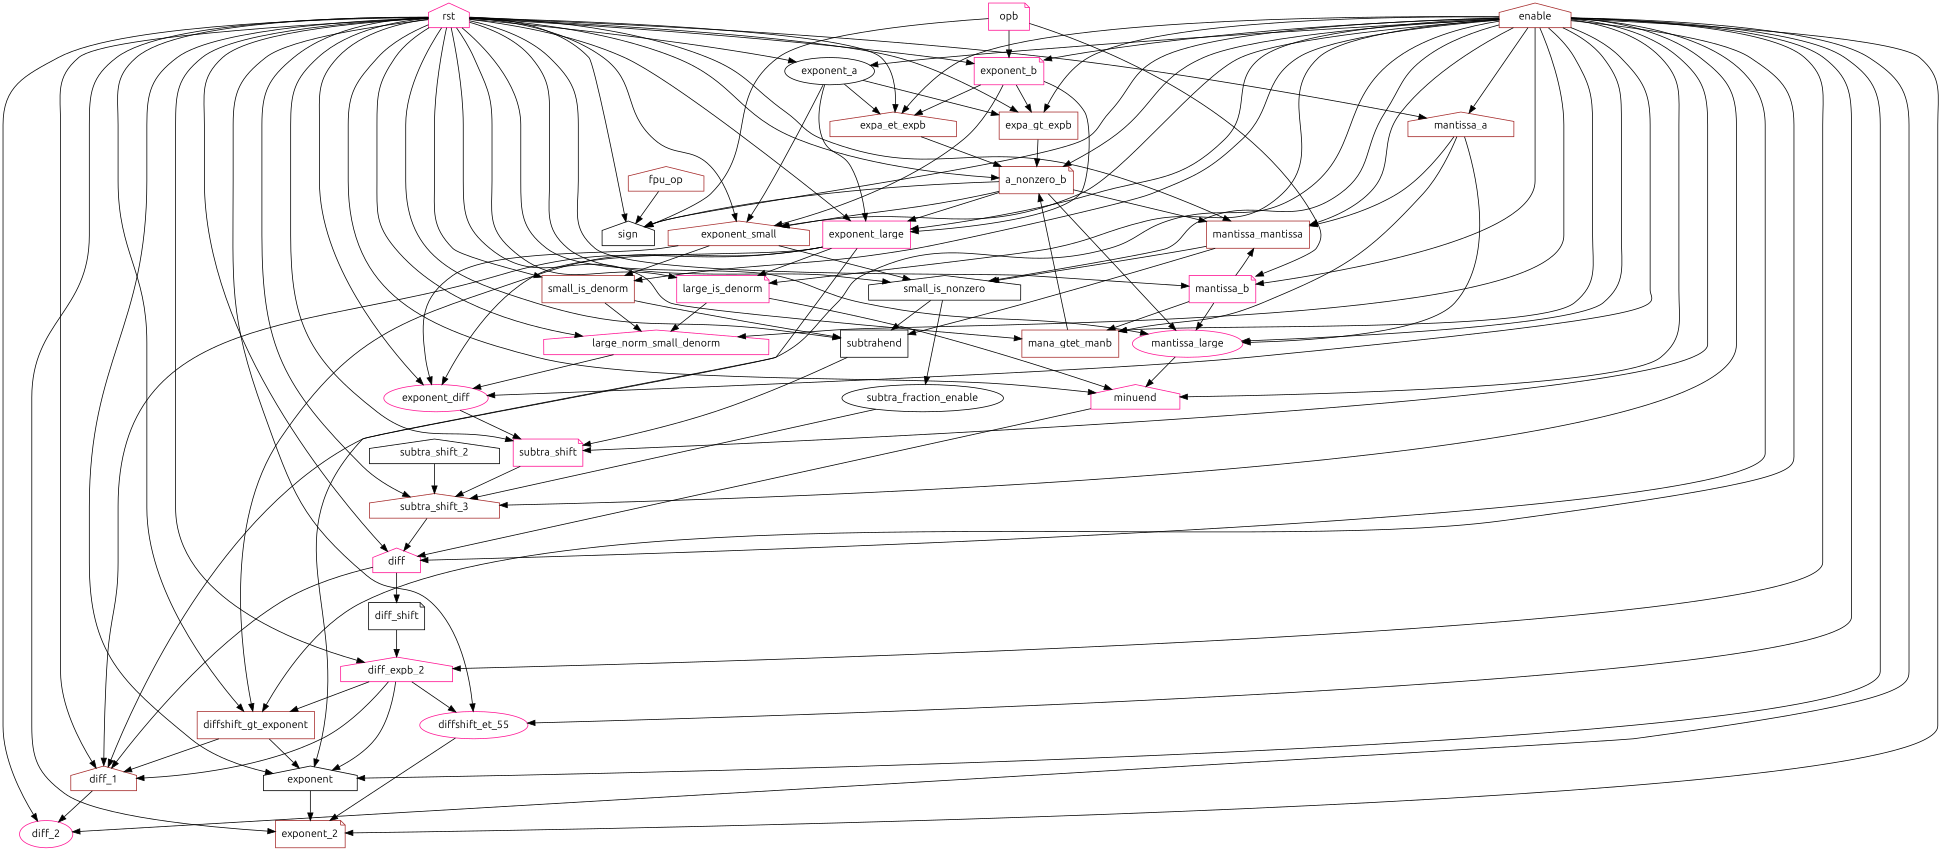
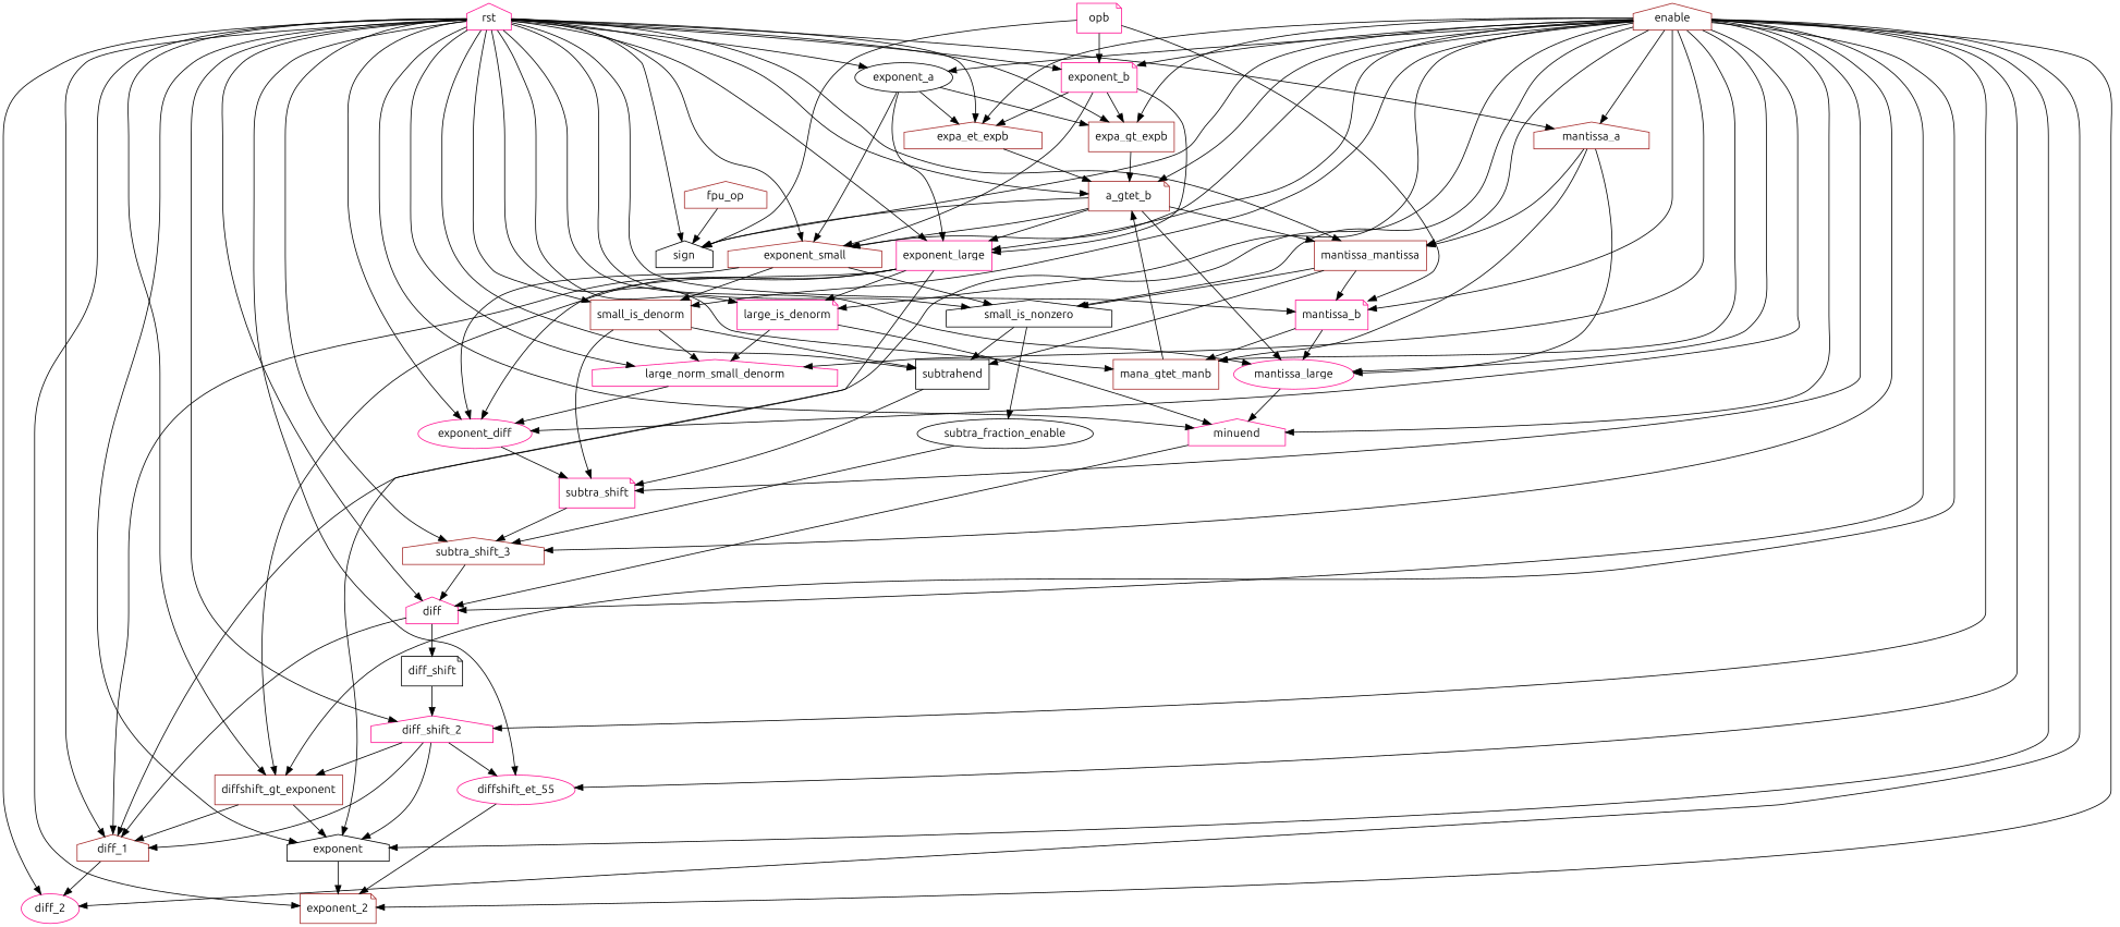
  strict digraph {
    fontname=Ubuntu
    node [color=deeppink fontname=Ubuntu shape=house]
    edge [fontname=Ubuntu weight=1.0]
    fpu_op [color=brown]
    sign [color=black]
    exponent_diff [shape=ellipse]
    subtra_shift [shape=note]
    subtra_shift_3 [color=brown]
    diff
    mantissa_large [shape=ellipse]
    minuend
    diff_shift [color=black shape=note]
    diff_1 [color=brown]
-   diff_shift_2 [label=diff_expb_2]
+   diff_shift_2
    diff_2 [shape=ellipse]
    exponent [color=black]
    diffshift_gt_exponent [color=brown shape=box]
    diffshift_et_55 [shape=ellipse]
    large_is_denorm [shape=note]
    large_norm_small_denorm
    exponent_b [shape=note]
    exponent_large [shape=box]
    exponent_small [color=brown]
    expa_et_expb [color=brown]
    expa_gt_expb [color=brown shape=box]
    small_is_nonzero [color=black]
    small_is_denorm [color=brown shape=box]
-   a_gtet_b [color=brown shape=note label=a_nonzero_b]
+   a_gtet_b [color=brown shape=note]
    exponent_2 [color=brown shape=note]
    subtrahend [color=black shape=box]
    subtra_fraction_enable [color=black shape=ellipse]
    n29 [color=brown label=mantissa_mantissa shape=box]
-   subtra_shift_2 [color=black]
    enable [color=brown]
    mantissa_a [color=brown]
    exponent_a [color=black shape=ellipse]
    mana_gtet_manb [color=brown shape=box]
    mantissa_b [shape=note]
    opb [shape=note]
    rst
    fpu_op -> sign
    exponent_diff -> subtra_shift
    subtra_shift -> subtra_shift_3
    subtra_shift_3 -> diff
    diff -> diff_shift [weight=56.0]
    diff -> diff_1
    mantissa_large -> minuend
    minuend -> diff
    diff_shift -> diff_shift_2
    diff_1 -> diff_2
    diff_shift_2 -> diff_1
    diff_shift_2 -> exponent
    diff_shift_2 -> diffshift_gt_exponent
    diff_shift_2 -> diffshift_et_55
    exponent -> exponent_2
    diffshift_gt_exponent -> diff_1
    diffshift_gt_exponent -> exponent
    diffshift_et_55 -> exponent_2
    large_is_denorm -> minuend
    large_is_denorm -> large_norm_small_denorm
    large_norm_small_denorm -> exponent_diff
    exponent_b -> exponent_large
    exponent_b -> exponent_small
    exponent_b -> expa_et_expb
    exponent_b -> expa_gt_expb
    exponent_large -> exponent_diff
    exponent_large -> diff_1
    exponent_large -> exponent
    exponent_large -> diffshift_gt_exponent
    exponent_large -> large_is_denorm
    exponent_small -> exponent_diff
    exponent_small -> small_is_nonzero
    exponent_small -> small_is_denorm
    expa_et_expb -> a_gtet_b
    expa_gt_expb -> a_gtet_b
    small_is_nonzero -> subtrahend
    small_is_nonzero -> subtra_fraction_enable
    small_is_denorm -> large_norm_small_denorm
    small_is_denorm -> subtrahend
    a_gtet_b -> sign
    a_gtet_b -> mantissa_large
    a_gtet_b -> exponent_large
    a_gtet_b -> exponent_small
    a_gtet_b -> n29
    subtrahend -> subtra_shift
    subtra_fraction_enable -> subtra_shift_3
    n29 -> small_is_nonzero
    n29 -> subtrahend
-   subtra_shift_2 -> subtra_shift_3
    enable -> sign
    enable -> exponent_diff
    enable -> subtra_shift
    enable -> subtra_shift_3
    enable -> diff
    enable -> mantissa_large
    enable -> minuend
    enable -> diff_1
    enable -> diff_shift_2
    enable -> diff_2
    enable -> exponent
    enable -> diffshift_gt_exponent
    enable -> diffshift_et_55
    enable -> large_is_denorm
    enable -> large_norm_small_denorm
    enable -> exponent_b
    enable -> exponent_large
    enable -> exponent_small
    enable -> expa_et_expb
    enable -> expa_gt_expb
    enable -> small_is_nonzero
    enable -> small_is_denorm
    enable -> a_gtet_b
    enable -> exponent_2
    enable -> n29
    enable -> mantissa_a
    enable -> exponent_a
    enable -> mana_gtet_manb
    enable -> mantissa_b
    mantissa_a -> mantissa_large
    mantissa_a -> n29
    mantissa_a -> mana_gtet_manb
    exponent_a -> exponent_large
    exponent_a -> exponent_small
    exponent_a -> expa_et_expb
    exponent_a -> expa_gt_expb
    mana_gtet_manb -> a_gtet_b
    mantissa_b -> mantissa_large
-   mantissa_b -> n29
+   n29 -> mantissa_b
    mantissa_b -> mana_gtet_manb
    opb -> sign
    opb -> exponent_b
    opb -> mantissa_b
    rst -> sign [weight=2.0]
    rst -> exponent_diff [weight=2.0]
-   rst -> subtra_shift [weight=2.0]
+   small_is_denorm -> subtra_shift [weight=2.0]
    rst -> subtra_shift_3 [weight=2.0]
    rst -> diff [weight=2.0]
    rst -> mantissa_large [weight=2.0]
    rst -> minuend [weight=2.0]
    rst -> diff_1 [weight=2.0]
    rst -> diff_shift_2 [weight=2.0]
    rst -> diff_2 [weight=2.0]
    rst -> exponent [weight=2.0]
    rst -> diffshift_gt_exponent [weight=2.0]
    rst -> diffshift_et_55 [weight=2.0]
    rst -> large_is_denorm [weight=2.0]
    rst -> large_norm_small_denorm [weight=2.0]
    rst -> exponent_b [weight=2.0]
    rst -> exponent_large [weight=2.0]
    rst -> exponent_small [weight=2.0]
    rst -> expa_et_expb [weight=2.0]
    rst -> expa_gt_expb [weight=2.0]
    rst -> small_is_nonzero [weight=2.0]
    rst -> small_is_denorm [weight=2.0]
    rst -> a_gtet_b [weight=2.0]
    rst -> exponent_2 [weight=2.0]
    rst -> subtrahend [weight=2.0]
    rst -> n29 [weight=2.0]
    rst -> mantissa_a [weight=2.0]
    rst -> exponent_a [weight=2.0]
    rst -> mana_gtet_manb [weight=2.0]
    rst -> mantissa_b [weight=2.0]
  }
